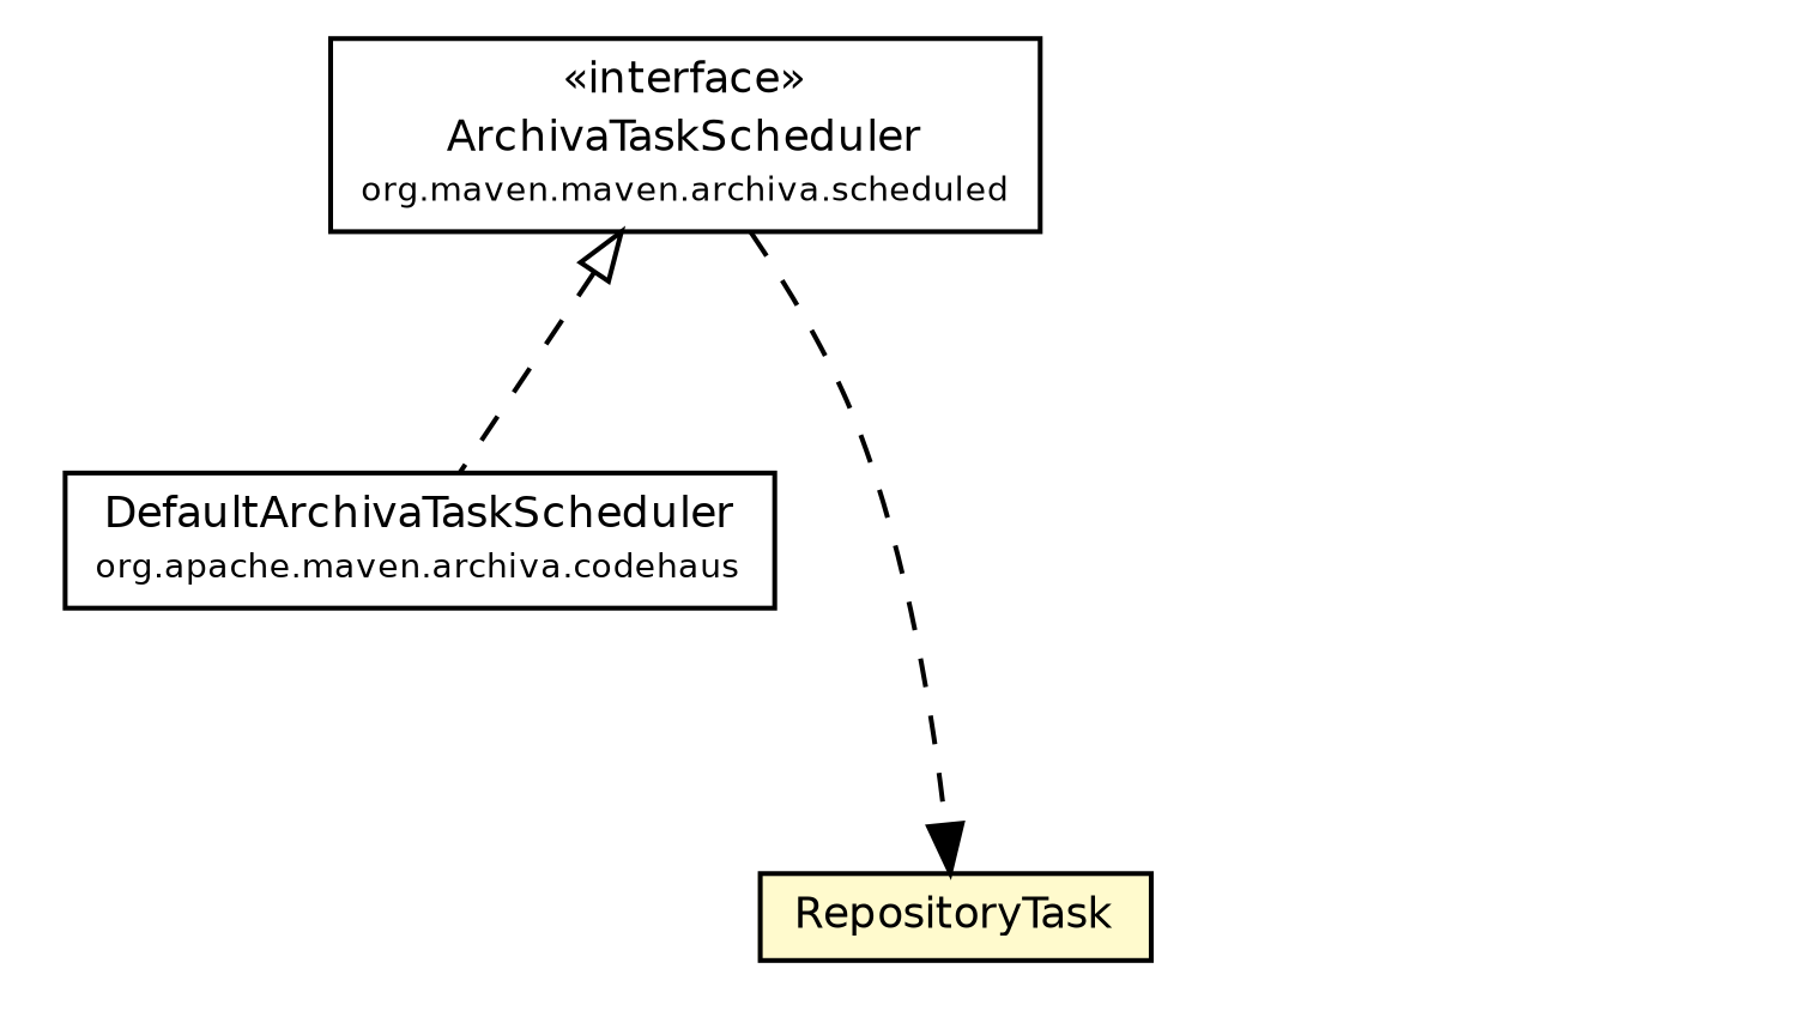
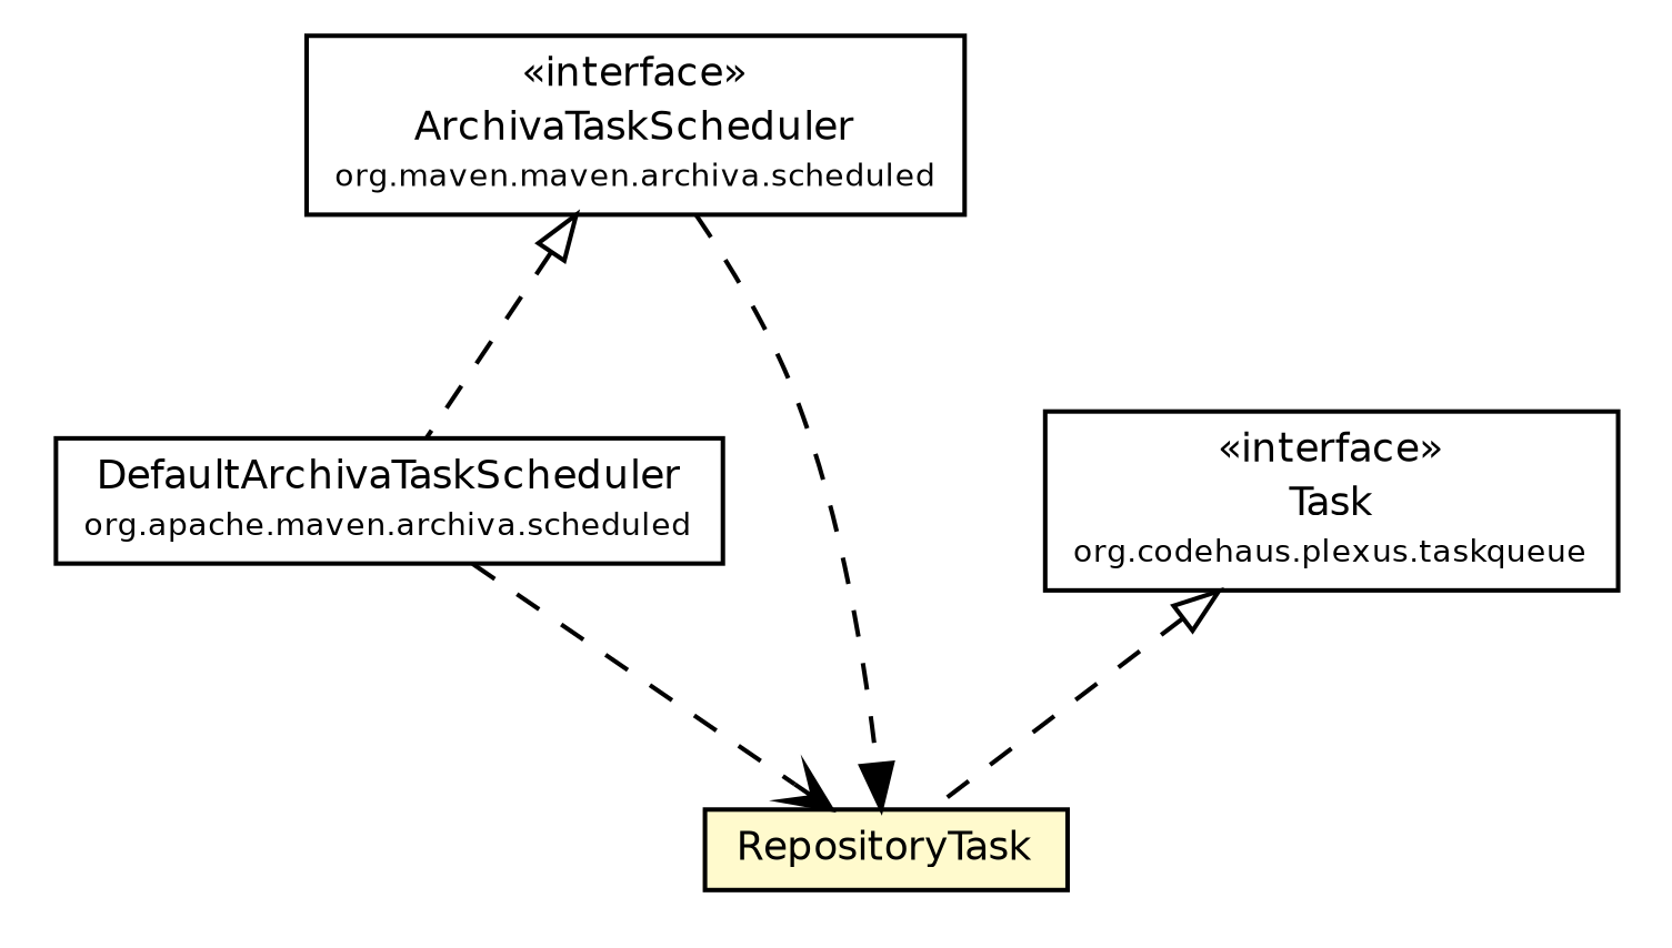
  digraph {
    node [fontcolor=black fontname=Helvetica fontsize=9.0 shape=plaintext]
    edge [fontname=Helvetica fontsize=10.0 headport=p labelfontname=Helvetica labelfontsize=10 style=dashed tailport=p]
-   n1 [label=<<table border="0" cellborder="1" cellspacing="0" cellpadding="2" port="p" href="../DefaultArchivaTaskScheduler.html"> 		<tr><td><table border="0" cellspacing="0" cellpadding="1"> 			<tr><td> DefaultArchivaTaskScheduler </td></tr> 			<tr><td><font point-size="7.0"> org.apache.maven.archiva.codehaus </font></td></tr> 		</table></td></tr> 		</table>>]
+   n1 [label=<<table border="0" cellborder="1" cellspacing="0" cellpadding="2" port="p" href="../DefaultArchivaTaskScheduler.html"> 		<tr><td><table border="0" cellspacing="0" cellpadding="1"> 			<tr><td> DefaultArchivaTaskScheduler </td></tr> 			<tr><td><font point-size="7.0"> org.apache.maven.archiva.scheduled </font></td></tr> 		</table></td></tr> 		</table>>]
    n2 [label=<<table border="0" cellborder="1" cellspacing="0" cellpadding="2" port="p" bgcolor="lemonChiffon" href="./RepositoryTask.html"> 		<tr><td><table border="0" cellspacing="0" cellpadding="1"> 			<tr><td> RepositoryTask </td></tr> 		</table></td></tr> 		</table>>]
    n3 [label=<<table border="0" cellborder="1" cellspacing="0" cellpadding="2" port="p" href="../ArchivaTaskScheduler.html"> 		<tr><td><table border="0" cellspacing="0" cellpadding="1"> 			<tr><td> &laquo;interface&raquo; </td></tr> 			<tr><td> ArchivaTaskScheduler </td></tr> 			<tr><td><font point-size="7.0"> org.maven.maven.archiva.scheduled </font></td></tr> 		</table></td></tr> 		</table>>]
+   n4 [label=<<table border="0" cellborder="1" cellspacing="0" cellpadding="2" port="p" href="http://java.sun.com/j2se/1.4.2/docs/api/org/codehaus/plexus/taskqueue/Task.html"> 		<tr><td><table border="0" cellspacing="0" cellpadding="1"> 			<tr><td> &laquo;interface&raquo; </td></tr> 			<tr><td> Task </td></tr> 			<tr><td><font point-size="7.0"> org.codehaus.plexus.taskqueue </font></td></tr> 		</table></td></tr> 		</table>>]
+   n1 -> n2 [arrowhead=open color=black fontcolor=black]
    n3 -> n1 [arrowtail=empty dir=back fontsize=10]
    n3 -> n2 [arrowhead=normal color=black fontcolor=black]
+   n4 -> n2 [arrowtail=empty dir=back fontsize=10]
  }
